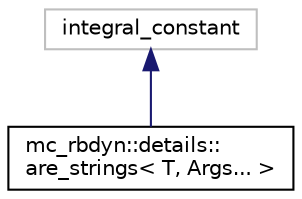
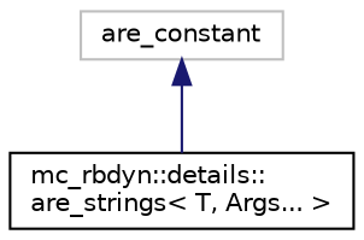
  digraph {
    rankdir=TB
    node [fillcolor=white fontname=Helvetica fontsize=10 shape=record style=filled]
-   n1 [color=grey75 height=0.2 label=integral_constant width=0.4]
+   n1 [color=grey75 height=0.2 label=are_constant width=0.4]
    n2 [color=black height=0.2 label="mc_rbdyn::details::\lare_strings\< T, Args... \>" width=0.4]
    n1 -> n2 [color=midnightblue dir=back fontname=Helvetica fontsize=10 labelfontname=Helvetica labelfontsize=10 style=solid]
  }
